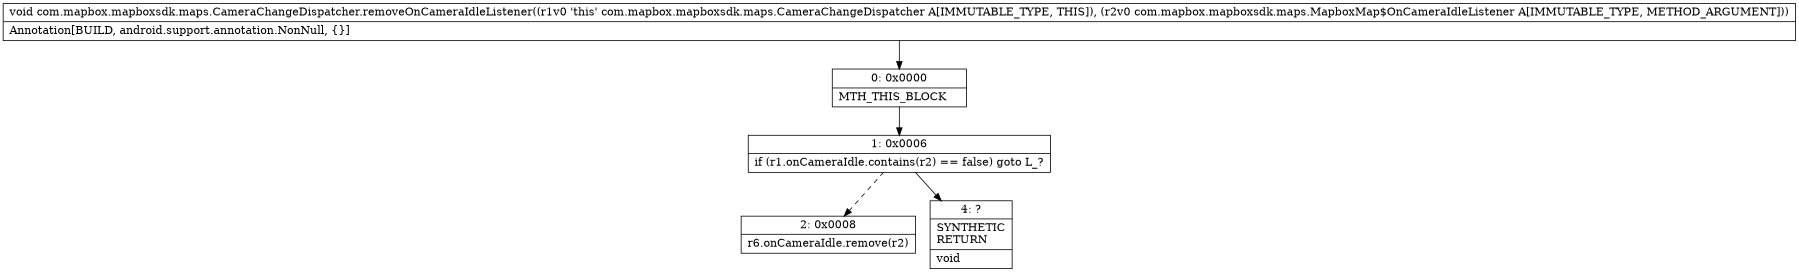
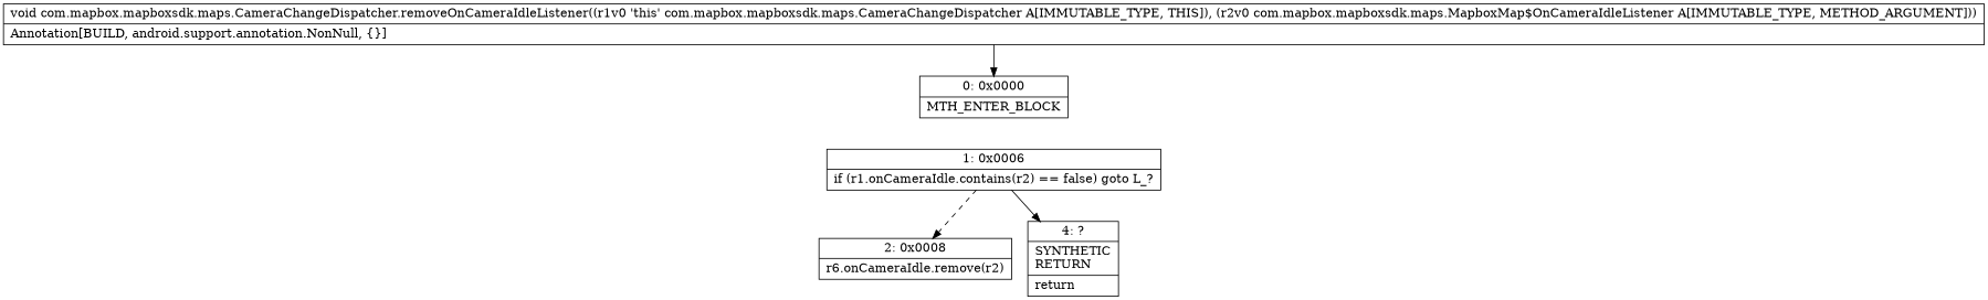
  digraph {
    node [shape=record]
-   n1 [label="{0\:\ 0x0000|MTH_THIS_BLOCK\l}"]
+   n1 [label="{0\:\ 0x0000|MTH_ENTER_BLOCK\l}"]
    n2 [label="{1\:\ 0x0006|if (r1.onCameraIdle.contains(r2) == false) goto L_?\l}"]
    n3 [label="{2\:\ 0x0008|r6.onCameraIdle.remove(r2)\l}"]
-   n4 [label="{4\:\ ?|SYNTHETIC\lRETURN\l|void\l}"]
+   n4 [label="{4\:\ ?|SYNTHETIC\lRETURN\l|return\l}"]
    n5 [label="{void com.mapbox.mapboxsdk.maps.CameraChangeDispatcher.removeOnCameraIdleListener((r1v0 'this' com.mapbox.mapboxsdk.maps.CameraChangeDispatcher A[IMMUTABLE_TYPE, THIS]), (r2v0 com.mapbox.mapboxsdk.maps.MapboxMap$OnCameraIdleListener A[IMMUTABLE_TYPE, METHOD_ARGUMENT]))  | Annotation[BUILD, android.support.annotation.NonNull, \{\}]\l}"]
-   n1 -> n2
    n2 -> n3 [style=dashed]
    n2 -> n4
    n5 -> n1
  }
